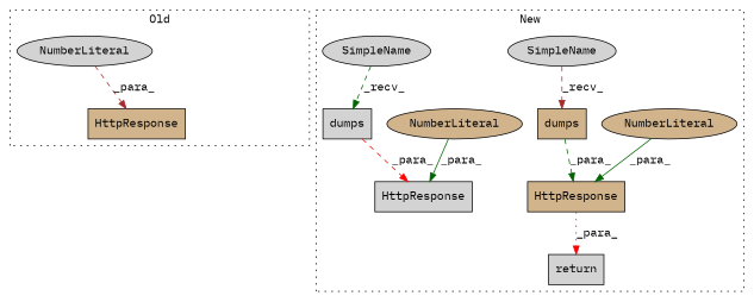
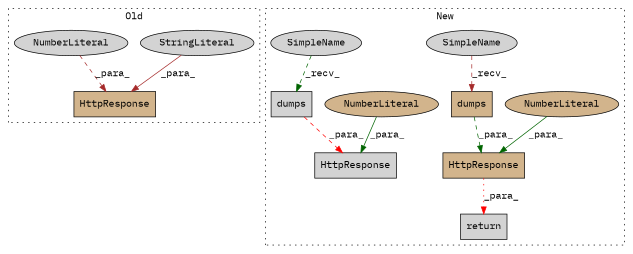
  digraph {
    fontname="IBM Plex Mono"
    node [a=32 l="13,1" shape=box style=filled fillcolor=lightgrey fontname="IBM Plex Mono"]
    edge [color=darkgreen style=dashed fontname="IBM Plex Mono"]
    n1 [label=HttpResponse s="2078,2147" fillcolor=tan]
+   n2 [a=45 l=18 label=StringLiteral s=2125 shape=ellipse]
    n3 [a=34 l=3 label=NumberLiteral s=2144 shape=ellipse]
    n4 [l="6,1" label=dumps s="5390,5404"]
    n5 [label=HttpResponse s="5372,5428"]
    n6 [a=34 l=3 label=NumberLiteral s=5425 shape=ellipse fillcolor=tan]
    n7 [l="6,1" label=dumps s="5222,5236" fillcolor=tan]
    n8 [label=HttpResponse s="5204,5260" fillcolor=tan]
    n9 [a=34 l=3 label=NumberLiteral s=5257 shape=ellipse fillcolor=tan]
    n10 [a=41 l=7 label=return s=5197]
    n11 [a=42 l=4 label=SimpleName s=5217 shape=ellipse]
    n12 [a=42 l=4 label=SimpleName s=5385 shape=ellipse]
    subgraph cluster_1 {
      label=Old
      style=dotted
      n1
+     n2
      n3
    }
    subgraph cluster_2 {
      label=New
      style=dotted
      n4
      n5
      n6
      n7
      n8
      n9
      n10
      n11
      n12
    }
+   n2 -> n1 [label=_para_ color=brown style=solid]
    n3 -> n1 [label=_para_ color=brown]
    n4 -> n5 [label=_para_ color=red]
    n6 -> n5 [label=_para_ style=solid]
    n7 -> n8 [label=_para_]
    n8 -> n10 [label=_para_ color=red style=dotted]
    n9 -> n8 [label=_para_ style=solid]
    n11 -> n7 [label=_recv_ color=brown]
    n12 -> n4 [label=_recv_]
  }
